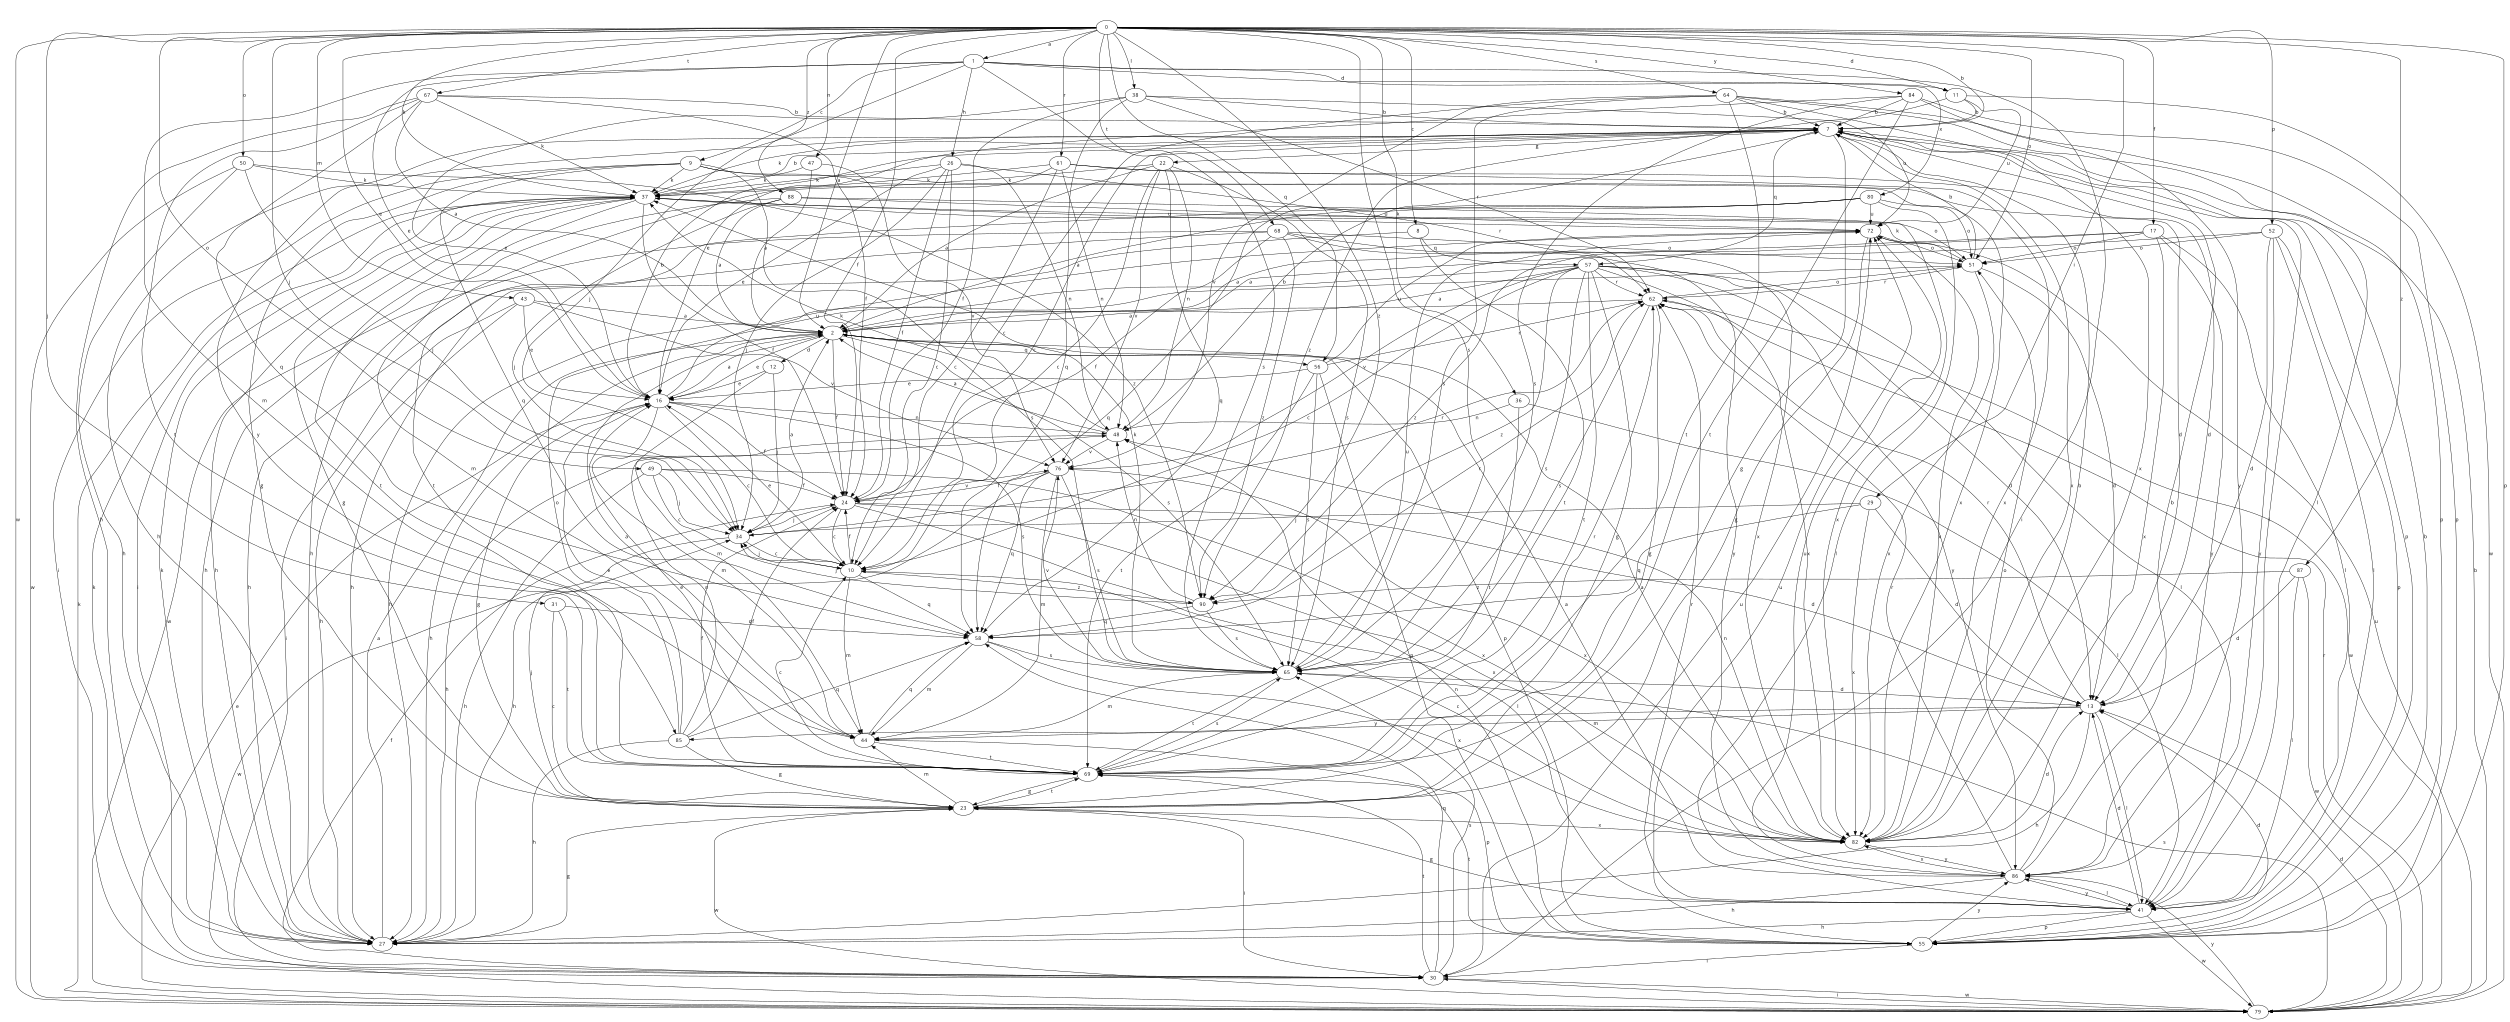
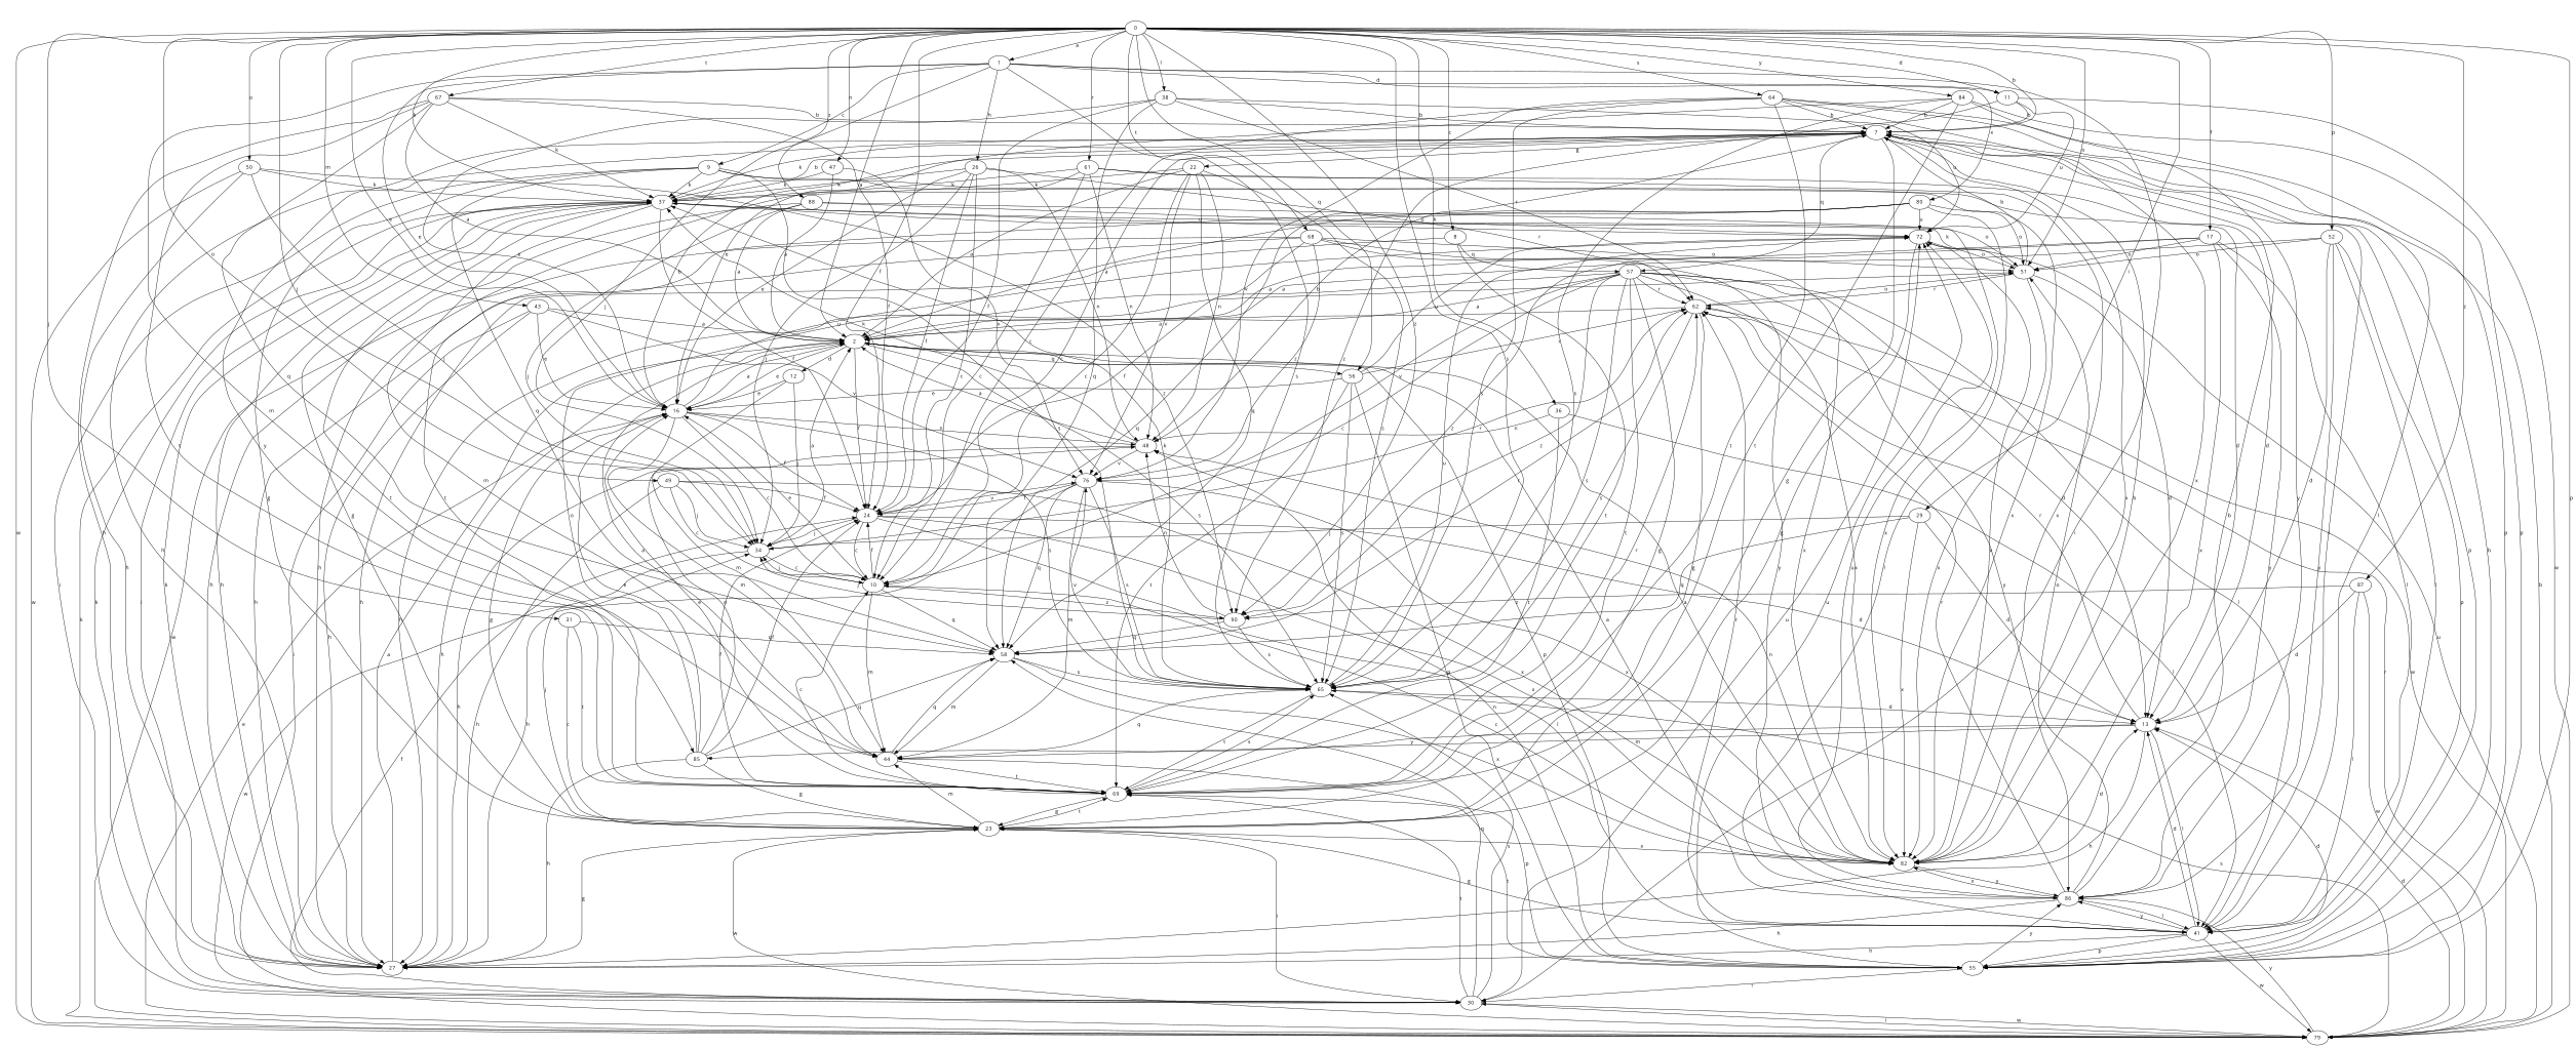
  strict digraph {
    fontname="Open Sans"
    node [fontname="Open Sans"]
    edge [fontname="Open Sans"]
    0
    1
    2
    7
    8
    11
    16
    17
    n9 [label=24]
    29
    31
    34
    36
    37
    38
    43
    47
    49
    50
    51
    52
    55
    56
    61
    64
    65
    67
    68
    79
    84
    87
    88
    90
    9
    26
    30
    44
    80
    12
    27
    10
    22
    23
    41
    57
    82
    85
    69
    72
    48
    86
    13
    76
    58
    62
    0 -> 1 [label=a]
    0 -> 2 [label=a]
    0 -> 7 [label=b]
    0 -> 8 [label=c]
    0 -> 11 [label=d]
    0 -> 16 [label=e]
    0 -> 17 [label=f]
    0 -> n9 [label=f]
    0 -> 29 [label=i]
    0 -> 31 [label=j]
    0 -> 34 [label=j]
    0 -> 36 [label=k]
    0 -> 37 [label=k]
    0 -> 38 [label=l]
    0 -> 43 [label=m]
    0 -> 47 [label=n]
    0 -> 49 [label=o]
    0 -> 50 [label=o]
    0 -> 51 [label=o]
    0 -> 52 [label=p]
    0 -> 55 [label=p]
    0 -> 56 [label=q]
    0 -> 61 [label=r]
    0 -> 64 [label=s]
    0 -> 65 [label=s]
    0 -> 67 [label=t]
    0 -> 68 [label=t]
    0 -> 79 [label=w]
    0 -> 84 [label=y]
    0 -> 87 [label=z]
    0 -> 88 [label=z]
    0 -> 90 [label=z]
    1 -> 11 [label=d]
    1 -> 16 [label=e]
    1 -> 34 [label=j]
    1 -> 65 [label=s]
    1 -> 9 [label=c]
    1 -> 26 [label=h]
    1 -> 30 [label=i]
    1 -> 44 [label=m]
    1 -> 80 [label=x]
    2 -> 16 [label=e]
    2 -> n9 [label=f]
    2 -> 55 [label=p]
    2 -> 56 [label=q]
    2 -> 65 [label=s]
    2 -> 12 [label=d]
    2 -> 27 [label=h]
    7 -> 37 [label=k]
    7 -> 55 [label=p]
    7 -> 27 [label=h]
    7 -> 10 [label=c]
    7 -> 22 [label=g]
    7 -> 23 [label=g]
    7 -> 41 [label=l]
    7 -> 57 [label=q]
    7 -> 82 [label=x]
    7 -> 85 [label=y]
    8 -> 27 [label=h]
    8 -> 57 [label=q]
    8 -> 69 [label=t]
    11 -> 7 [label=b]
    11 -> 79 [label=w]
    11 -> 90 [label=z]
    11 -> 72 [label=u]
    16 -> 2 [label=a]
    16 -> 7 [label=b]
    16 -> n9 [label=f]
    16 -> 65 [label=s]
    16 -> 44 [label=m]
    16 -> 10 [label=c]
    16 -> 23 [label=g]
    16 -> 72 [label=u]
    16 -> 48 [label=n]
    17 -> 2 [label=a]
    17 -> 51 [label=o]
    17 -> 90 [label=z]
    17 -> 41 [label=l]
    17 -> 82 [label=x]
    17 -> 86 [label=y]
    n9 -> 34 [label=j]
    n9 -> 10 [label=c]
    n9 -> 41 [label=l]
    n9 -> 82 [label=x]
    n9 -> 13 [label=d]
    n9 -> 76 [label=v]
    29 -> 34 [label=j]
    29 -> 82 [label=x]
    29 -> 13 [label=d]
    29 -> 58 [label=q]
    31 -> 23 [label=c]
    31 -> 69 [label=t]
    31 -> 58 [label=q]
    34 -> 2 [label=a]
    34 -> 79 [label=w]
    34 -> 10 [label=c]
    34 -> 62 [label=r]
    36 -> 41 [label=l]
    36 -> 69 [label=t]
    36 -> 48 [label=n]
    37 -> 7 [label=b]
    37 -> n9 [label=f]
    37 -> 51 [label=o]
    37 -> 30 [label=i]
    37 -> 44 [label=m]
    37 -> 27 [label=h]
    37 -> 23 [label=g]
    37 -> 69 [label=t]
    37 -> 72 [label=u]
    38 -> 7 [label=b]
    38 -> 16 [label=e]
    38 -> n9 [label=f]
    38 -> 72 [label=u]
    38 -> 58 [label=q]
    38 -> 62 [label=r]
    43 -> 2 [label=a]
    43 -> 16 [label=e]
    43 -> 30 [label=i]
    43 -> 27 [label=h]
    43 -> 76 [label=v]
    47 -> 2 [label=a]
    47 -> 37 [label=k]
    47 -> 76 [label=v]
    49 -> n9 [label=f]
    49 -> 34 [label=j]
    49 -> 27 [label=h]
    49 -> 10 [label=c]
    49 -> 82 [label=x]
    50 -> 34 [label=j]
    50 -> 37 [label=k]
    50 -> 79 [label=w]
    50 -> 90 [label=z]
    50 -> 27 [label=h]
    51 -> 7 [label=b]
    51 -> 37 [label=k]
    51 -> 82 [label=x]
    51 -> 13 [label=d]
    51 -> 62 [label=r]
    52 -> 2 [label=a]
    52 -> 51 [label=o]
    52 -> 55 [label=p]
    52 -> 41 [label=l]
    52 -> 86 [label=y]
    52 -> 13 [label=d]
    55 -> 7 [label=b]
    55 -> 30 [label=i]
    55 -> 69 [label=t]
    55 -> 72 [label=u]
    55 -> 48 [label=n]
    55 -> 86 [label=y]
    55 -> 13 [label=d]
    56 -> 16 [label=e]
    56 -> 55 [label=p]
    56 -> 65 [label=s]
    56 -> 69 [label=t]
    56 -> 72 [label=u]
    56 -> 62 [label=r]
    61 -> 37 [label=k]
    61 -> 27 [label=h]
    61 -> 10 [label=c]
    61 -> 82 [label=x]
    61 -> 48 [label=n]
    61 -> 13 [label=d]
    64 -> 7 [label=b]
    64 -> 55 [label=p]
    64 -> 65 [label=s]
    64 -> 10 [label=c]
    64 -> 41 [label=l]
    64 -> 82 [label=x]
    64 -> 69 [label=t]
    64 -> 76 [label=v]
    65 -> 37 [label=k]
-   65 -> 44 [label=m]
+   65 -> 44 [label=q]
    65 -> 69 [label=t]
    65 -> 72 [label=u]
    65 -> 13 [label=d]
    65 -> 76 [label=v]
    67 -> 2 [label=a]
    67 -> 7 [label=b]
    67 -> n9 [label=f]
    67 -> 37 [label=k]
    67 -> 27 [label=h]
    67 -> 69 [label=t]
    67 -> 58 [label=q]
    68 -> n9 [label=f]
    68 -> 51 [label=o]
    68 -> 79 [label=w]
-   68 -> 90 [label=z]
+   68 -> 76 [label=z]
    68 -> 27 [label=h]
    68 -> 82 [label=x]
    68 -> 86 [label=y]
    79 -> 7 [label=b]
    79 -> 16 [label=e]
    79 -> 37 [label=k]
    79 -> 65 [label=s]
    79 -> 30 [label=i]
    79 -> 72 [label=u]
    79 -> 86 [label=y]
    79 -> 13 [label=d]
    79 -> 62 [label=r]
    84 -> 7 [label=b]
    84 -> 16 [label=e]
    84 -> 55 [label=p]
    84 -> 65 [label=s]
    84 -> 69 [label=t]
    84 -> 86 [label=y]
    87 -> 79 [label=w]
    87 -> 90 [label=z]
    87 -> 41 [label=l]
    87 -> 13 [label=d]
    88 -> 2 [label=a]
    88 -> 34 [label=j]
    88 -> 27 [label=h]
    88 -> 82 [label=x]
    88 -> 72 [label=u]
    90 -> 34 [label=j]
    90 -> 65 [label=s]
    90 -> 48 [label=n]
    90 -> 58 [label=q]
    9 -> 37 [label=k]
    9 -> 65 [label=s]
    9 -> 30 [label=i]
    9 -> 23 [label=g]
    9 -> 82 [label=x]
    9 -> 13 [label=d]
    9 -> 58 [label=q]
    26 -> 16 [label=e]
    26 -> n9 [label=f]
    26 -> 34 [label=j]
    26 -> 37 [label=k]
    26 -> 10 [label=c]
    26 -> 48 [label=n]
    26 -> 62 [label=r]
    30 -> n9 [label=f]
    30 -> 37 [label=k]
    30 -> 65 [label=s]
    30 -> 79 [label=w]
    30 -> 69 [label=t]
    30 -> 72 [label=u]
    30 -> 58 [label=q]
    44 -> 2 [label=a]
    44 -> 55 [label=p]
    44 -> 69 [label=t]
    44 -> 58 [label=q]
    80 -> 2 [label=a]
    80 -> 51 [label=o]
    80 -> 41 [label=l]
    80 -> 69 [label=t]
    80 -> 72 [label=u]
    80 -> 58 [label=q]
    12 -> 16 [label=e]
    12 -> 34 [label=j]
    12 -> 44 [label=m]
    27 -> 2 [label=a]
    27 -> 37 [label=k]
    27 -> 23 [label=g]
    10 -> 16 [label=e]
    10 -> n9 [label=f]
    10 -> 34 [label=j]
    10 -> 90 [label=z]
    10 -> 44 [label=m]
    10 -> 58 [label=q]
    22 -> 2 [label=a]
    22 -> 37 [label=k]
    22 -> 65 [label=s]
    22 -> 10 [label=c]
    22 -> 48 [label=n]
    22 -> 76 [label=v]
    22 -> 58 [label=q]
    23 -> 34 [label=j]
    23 -> 79 [label=w]
    23 -> 30 [label=i]
    23 -> 44 [label=m]
    23 -> 82 [label=x]
    23 -> 69 [label=t]
    41 -> 55 [label=p]
    41 -> 79 [label=w]
    41 -> 27 [label=h]
    41 -> 23 [label=g]
    41 -> 86 [label=y]
    41 -> 13 [label=d]
    41 -> 62 [label=r]
    57 -> 2 [label=a]
    57 -> 65 [label=s]
    57 -> 90 [label=z]
    57 -> 27 [label=h]
    57 -> 10 [label=c]
    57 -> 23 [label=g]
    57 -> 41 [label=l]
    57 -> 82 [label=x]
    57 -> 69 [label=t]
    57 -> 86 [label=y]
    57 -> 13 [label=d]
    57 -> 76 [label=v]
    57 -> 62 [label=r]
    82 -> 2 [label=a]
    82 -> 7 [label=b]
    82 -> 10 [label=c]
    82 -> 48 [label=n]
    82 -> 86 [label=y]
    82 -> 13 [label=d]
    85 -> 16 [label=e]
    85 -> n9 [label=f]
    85 -> 51 [label=o]
    85 -> 27 [label=h]
    85 -> 23 [label=g]
    85 -> 48 [label=n]
    85 -> 58 [label=q]
    69 -> 16 [label=e]
    69 -> n9 [label=f]
    69 -> 65 [label=s]
    69 -> 10 [label=c]
    69 -> 23 [label=g]
    69 -> 62 [label=r]
    72 -> 51 [label=o]
    72 -> 23 [label=g]
    72 -> 82 [label=x]
    48 -> 2 [label=a]
    48 -> 7 [label=b]
    48 -> 37 [label=k]
    48 -> 27 [label=h]
    48 -> 76 [label=v]
    86 -> 2 [label=a]
    86 -> 7 [label=b]
    86 -> 51 [label=o]
    86 -> 27 [label=h]
    86 -> 41 [label=l]
    86 -> 82 [label=x]
    86 -> 72 [label=u]
    86 -> 62 [label=r]
    13 -> 44 [label=m]
    13 -> 27 [label=h]
    13 -> 41 [label=l]
    13 -> 85 [label=y]
    13 -> 62 [label=r]
    76 -> n9 [label=f]
    76 -> 65 [label=s]
    76 -> 44 [label=m]
    76 -> 27 [label=h]
    76 -> 82 [label=x]
    76 -> 58 [label=q]
    58 -> 65 [label=s]
    58 -> 44 [label=m]
    58 -> 82 [label=x]
    58 -> 62 [label=r]
    62 -> 2 [label=a]
    62 -> 51 [label=o]
    62 -> 65 [label=s]
    62 -> 79 [label=w]
    62 -> 23 [label=g]
  }
